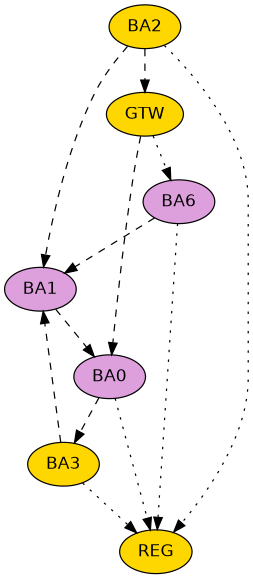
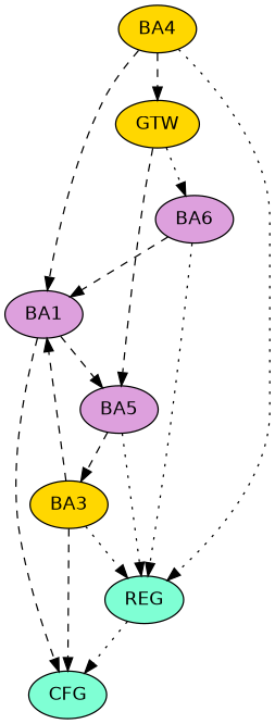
  strict digraph {
    fontname="DejaVu Sans"
    node [fillcolor=plum fontname="DejaVu Sans" style=filled]
    edge [fontname="DejaVu Sans" style=dashed]
    n1 [label=BA1]
-   n3 [label=BA0]
-   n4 [fillcolor=gold label=REG]
+   n2 [fillcolor=aquamarine label=CFG]
+   n3 [label=BA5]
+   n4 [fillcolor=aquamarine label=REG]
    n5 [fillcolor=gold label=BA3]
-   n6 [fillcolor=gold label=BA2]
+   n6 [fillcolor=gold label=BA4]
    n7 [fillcolor=gold label=GTW]
    n8 [label=BA6]
+   n1 -> n2
    n1 -> n3
    n3 -> n4 [style=dotted]
    n3 -> n5
+   n4 -> n2 [style=dotted]
    n5 -> n1
+   n5 -> n2
    n5 -> n4 [style=dotted]
    n6 -> n1
    n6 -> n4 [style=dotted]
    n6 -> n7
    n7 -> n3
    n7 -> n8 [style=dotted]
    n8 -> n1
    n8 -> n4 [style=dotted]
  }
